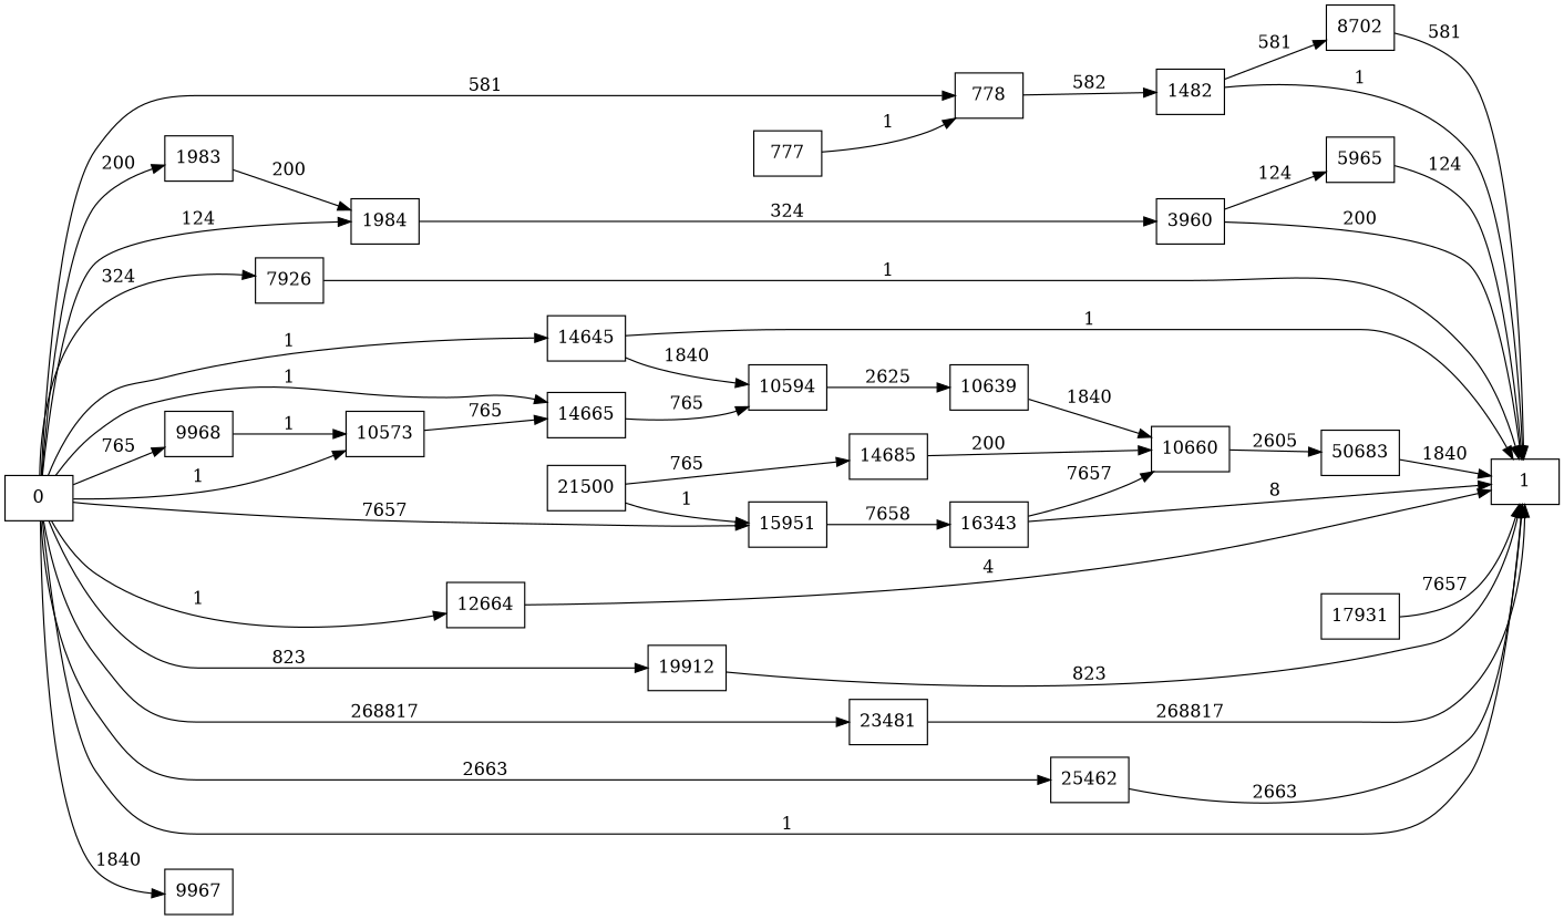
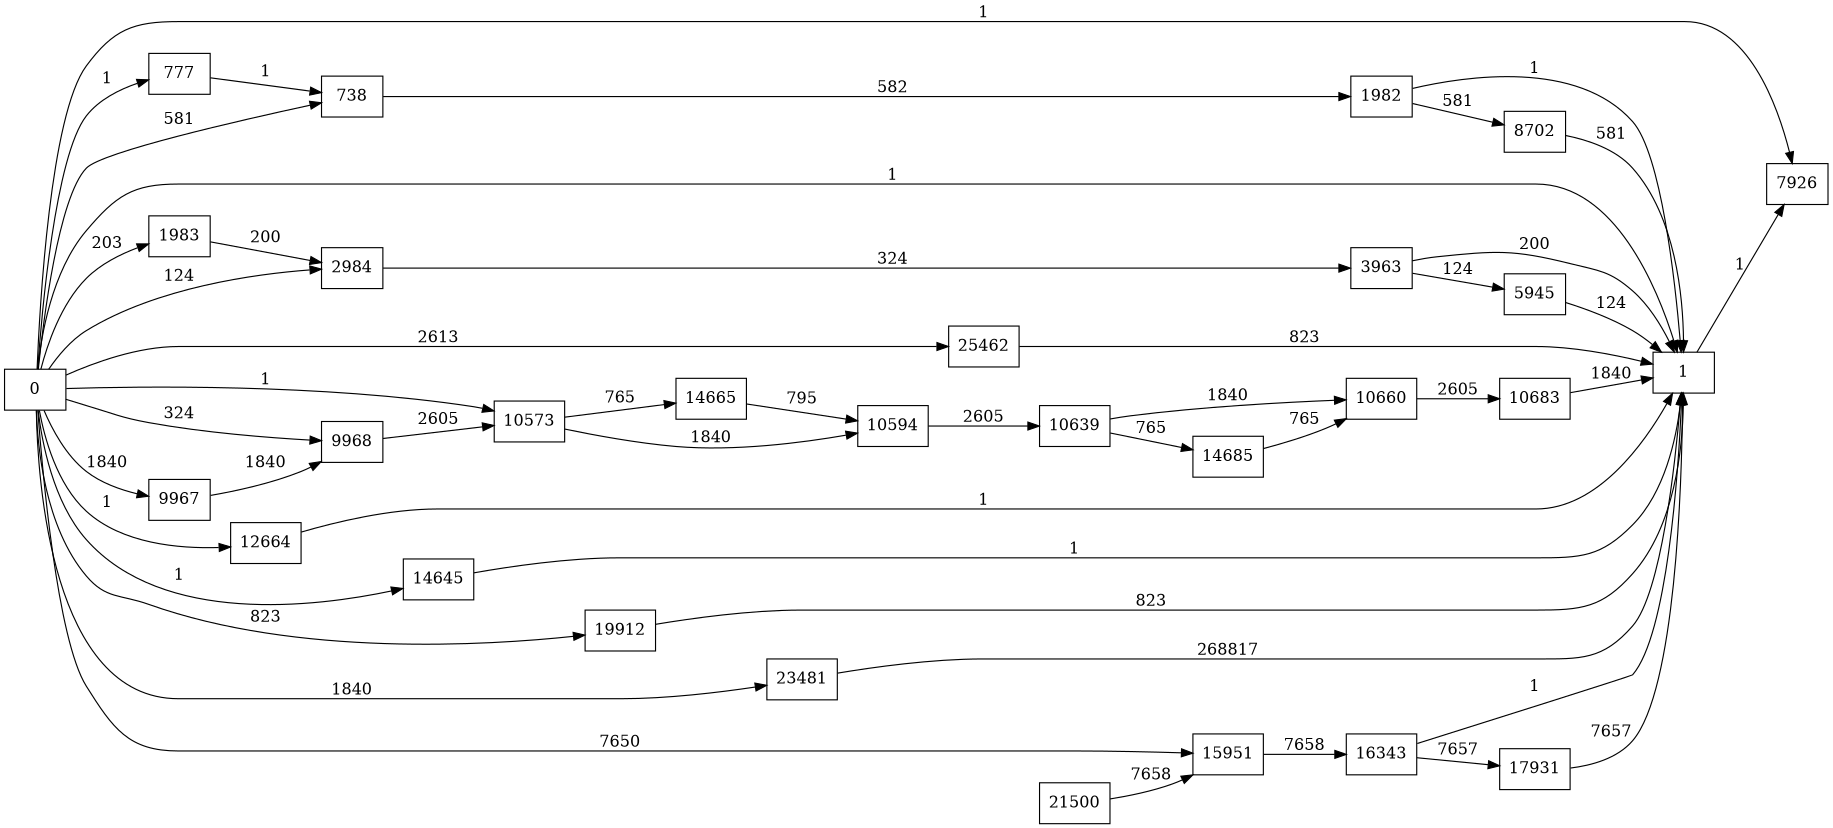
  digraph {
    rankdir=LR
    node [shape=rectangle]
    777
-   778
-   1982 [label=1482]
+   778 [label=738]
+   1982
    1
    8702
    1983
-   1984
-   3963 [label=3960]
-   5945 [label=5965]
+   1984 [label=2984]
+   3963
+   5945
    7926
    9967
    9968
    10573
    10594
    14665
    10639
    10660
    14685
-   10683 [label=50683]
+   10683
    12664
    14645
    15951
    16343
    17931
    19912
    21500
    23481
    25462
    0
    777 -> 778 [label=1]
    778 -> 1982 [label=582]
    1982 -> 1 [label=1]
    1982 -> 8702 [label=581]
    8702 -> 1 [label=581]
    1983 -> 1984 [label=200]
    1984 -> 3963 [label=324]
    3963 -> 1 [label=200]
    3963 -> 5945 [label=124]
    5945 -> 1 [label=124]
-   7926 -> 1 [label=1]
-   9968 -> 10573 [label=1]
-   14645 -> 10594 [label=1840]
+   1 -> 7926 [label=1]
+   9967 -> 9968 [label=1840]
+   9968 -> 10573 [label=2605]
+   10573 -> 10594 [label=1840]
    10573 -> 14665 [label=765]
-   10594 -> 10639 [label=2625]
-   14665 -> 10594 [label=765]
+   10594 -> 10639 [label=2605]
+   14665 -> 10594 [label=795]
    10639 -> 10660 [label=1840]
-   21500 -> 14685 [label=765]
+   10639 -> 14685 [label=765]
    10660 -> 10683 [label=2605]
-   14685 -> 10660 [label=200]
+   14685 -> 10660 [label=765]
    10683 -> 1 [label=1840]
-   12664 -> 1 [label=4]
+   12664 -> 1 [label=1]
    14645 -> 1 [label=1]
    15951 -> 16343 [label=7658]
-   16343 -> 1 [label=8]
-   16343 -> 10660 [label=7657]
+   16343 -> 1 [label=1]
+   16343 -> 17931 [label=7657]
    17931 -> 1 [label=7657]
    19912 -> 1 [label=823]
-   21500 -> 15951 [label=1]
+   21500 -> 15951 [label=7658]
    23481 -> 1 [label=268817]
-   25462 -> 1 [label=2663]
-   0 -> 14665 [label=1]
+   25462 -> 1 [label=823]
+   0 -> 777 [label=1]
    0 -> 778 [label=581]
    0 -> 1 [label=1]
-   0 -> 1983 [label=200]
+   0 -> 1983 [label=203]
    0 -> 1984 [label=124]
-   0 -> 7926 [label=324]
+   0 -> 7926 [label=1]
    0 -> 9967 [label=1840]
-   0 -> 9968 [label=765]
+   0 -> 9968 [label=324]
    0 -> 10573 [label=1]
    0 -> 12664 [label=1]
    0 -> 14645 [label=1]
-   0 -> 15951 [label=7657]
+   0 -> 15951 [label=7650]
    0 -> 19912 [label=823]
-   0 -> 23481 [label=268817]
-   0 -> 25462 [label=2663]
+   0 -> 23481 [label=1840]
+   0 -> 25462 [label=2613]
  }
